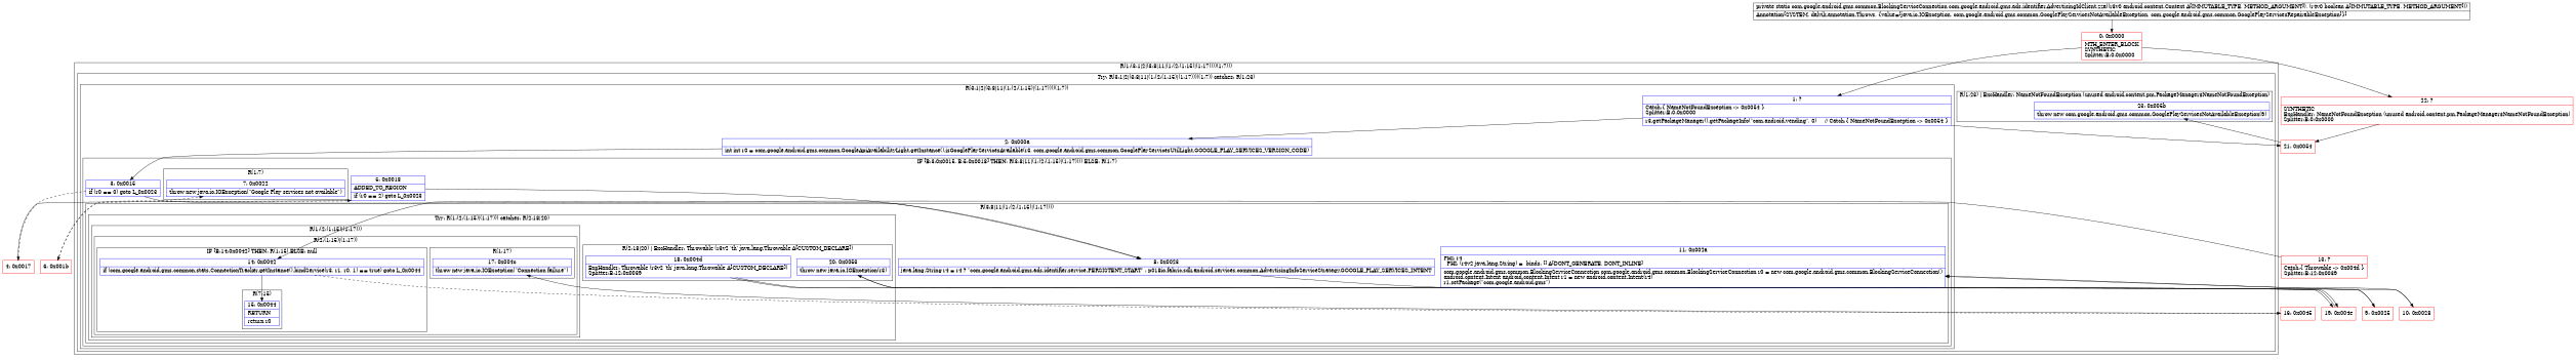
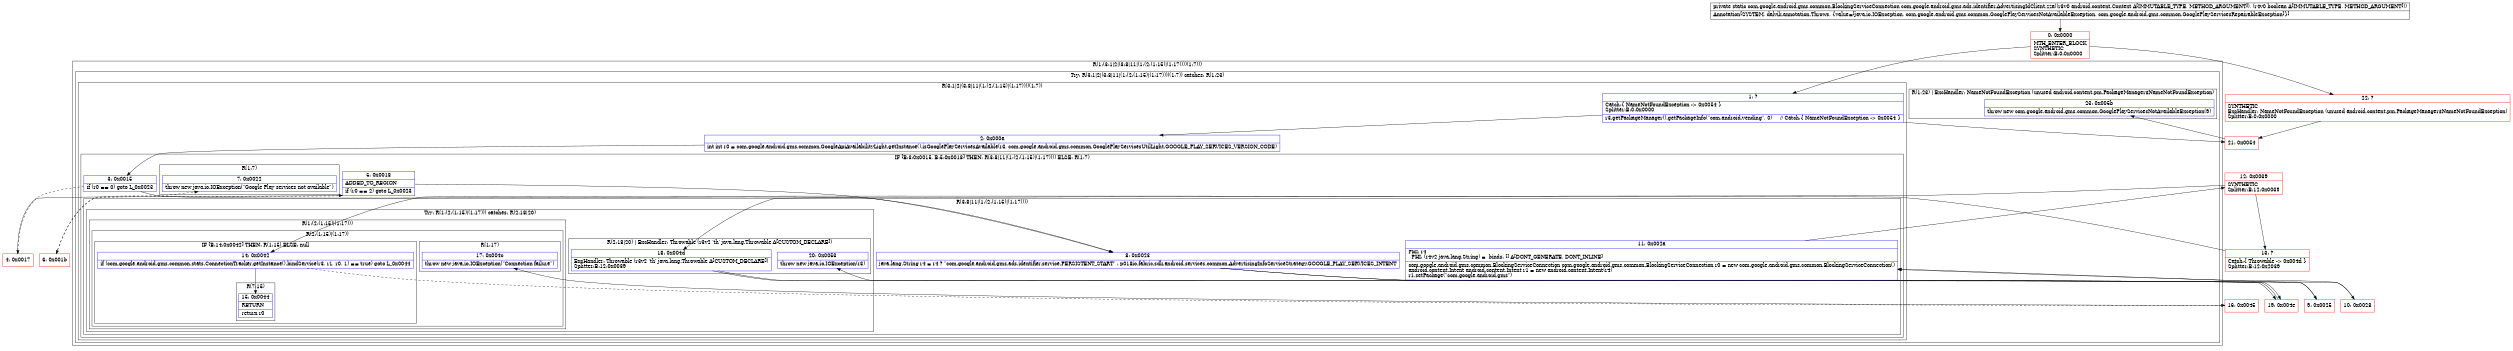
  digraph {
    node [color=blue shape=record]
    n1 [label="{15\:\ 0x0044|RETURN\l|return r0\l}"]
    n2 [label="{14\:\ 0x0042|if (com.google.android.gms.common.stats.ConnectionTracker.getInstance().bindService(r3, r1, r0, 1) == true) goto L_0x0044\l}"]
    n3 [label="{17\:\ 0x004c|throw new java.io.IOException(\"Connection failure\")\l}"]
    n4 [label="{18\:\ 0x004d|ExcHandler: Throwable (r3v2 'th' java.lang.Throwable A[CUSTOM_DECLARE])\lSplitter:B:12:0x0039\l}"]
    n5 [label="{20\:\ 0x0053|throw new java.io.IOException(r3)\l}"]
    n6 [label="{8\:\ 0x0023|java.lang.String r4 = r4 ? \"com.google.android.gms.ads.identifier.service.PERSISTENT_START\" : p018io.fabric.sdk.android.services.common.AdvertisingInfoServiceStrategy.GOOGLE_PLAY_SERVICES_INTENT\l}"]
    n7 [label="{11\:\ 0x002a|PHI: r4 \l  PHI: (r4v2 java.lang.String) =  binds: [] A[DONT_GENERATE, DONT_INLINE]\l|com.google.android.gms.common.BlockingServiceConnection com.google.android.gms.common.BlockingServiceConnection r0 = new com.google.android.gms.common.BlockingServiceConnection()\landroid.content.Intent android.content.Intent r1 = new android.content.Intent(r4)\lr1.setPackage(\"com.google.android.gms\")\l}"]
    n8 [label="{7\:\ 0x0022|throw new java.io.IOException(\"Google Play services not available\")\l}"]
    n9 [label="{3\:\ 0x0015|if (r0 == 0) goto L_0x0023\l}"]
    n10 [label="{5\:\ 0x0018|ADDED_TO_REGION\l|if (r0 == 2) goto L_0x0023\l}"]
    n11 [label="{1\:\ ?|Catch:\{ NameNotFoundException \-\> 0x0054 \}\lSplitter:B:0:0x0000\l|r3.getPackageManager().getPackageInfo(\"com.android.vending\", 0)     \/\/ Catch:\{ NameNotFoundException \-\> 0x0054 \}\l}"]
    n12 [label="{2\:\ 0x000a|int int r0 = com.google.android.gms.common.GoogleApiAvailabilityLight.getInstance().isGooglePlayServicesAvailable(r3, com.google.android.gms.common.GooglePlayServicesUtilLight.GOOGLE_PLAY_SERVICES_VERSION_CODE)\l}"]
    n13 [label="{23\:\ 0x005b|throw new com.google.android.gms.common.GooglePlayServicesNotAvailableException(9)\l}"]
    n14 [color=red label="{16\:\ 0x0045}"]
    n15 [color=red label="{19\:\ 0x004e}"]
    n16 [color=red label="{9\:\ 0x0025}"]
    n17 [color=red label="{10\:\ 0x0028}"]
+   n18 [color=red label="{12\:\ 0x0039|SYNTHETIC\lSplitter:B:12:0x0039\l}"]
    n19 [color=red label="{4\:\ 0x0017}"]
    n20 [color=red label="{6\:\ 0x001b}"]
    n21 [color=red label="{21\:\ 0x0054}"]
    n22 [color=red label="{22\:\ ?|SYNTHETIC\lExcHandler: NameNotFoundException (unused android.content.pm.PackageManager$NameNotFoundException)\lSplitter:B:0:0x0000\l}"]
-   n23 [color=red label="{13\:\ ?|Catch:\{ Throwable \-\> 0x004d \}\lSplitter:B:12:0x0039\l}"]
+   n23 [color=red label="{13\:\ ?|Catch:\{ Throwable \-\> 0x004d \}\lSplitter:B:12:0x2039\l}"]
    n24 [color=red label="{0\:\ 0x0000|MTH_ENTER_BLOCK\lSYNTHETIC\lSplitter:B:0:0x0000\l}"]
    n25 [label="{private static com.google.android.gms.common.BlockingServiceConnection com.google.android.gms.ads.identifier.AdvertisingIdClient.zza((r3v0 android.content.Context A[IMMUTABLE_TYPE, METHOD_ARGUMENT]), (r4v0 boolean A[IMMUTABLE_TYPE, METHOD_ARGUMENT]))  | Annotation[SYSTEM, dalvik.annotation.Throws, \{value=[java.io.IOException, com.google.android.gms.common.GooglePlayServicesNotAvailableException, com.google.android.gms.common.GooglePlayServicesRepairableException]\}]\l}" color=""]
    subgraph cluster_1 {
      label="R(1:(3:1|2|(3:8|11|(1:(2:(1:15)|(1:17))))(1:7)))"
      subgraph cluster_2 {
        label="Try: R(3:1|2|(3:8|11|(1:(2:(1:15)|(1:17))))(1:7)) catches: R(1:23)"
        subgraph cluster_3 {
          label="R(3:1|2|(3:8|11|(1:(2:(1:15)|(1:17))))(1:7))"
          n11
          n12
          subgraph cluster_4 {
            label="IF [B:3:0x0015, B:5:0x0018] THEN: R(3:8|11|(1:(2:(1:15)|(1:17)))) ELSE: R(1:7)"
            n9
            n10
            subgraph cluster_5 {
              label="R(3:8|11|(1:(2:(1:15)|(1:17))))"
              n6
              n7
              subgraph cluster_6 {
                label="Try: R(1:(2:(1:15)|(1:17))) catches: R(2:18|20)"
                subgraph cluster_7 {
                  label="R(1:(2:(1:15)|(1:17)))"
                  subgraph cluster_8 {
                    label="R(2:(1:15)|(1:17))"
                    subgraph cluster_9 {
                      label="IF [B:14:0x0042] THEN: R(1:15) ELSE: null"
                      n2
                      subgraph cluster_10 {
                        label="R(7:15)"
                        n1
                      }
                    }
                    subgraph cluster_11 {
                      label="R(1:17)"
                      n3
                    }
                  }
                }
                subgraph cluster_12 {
                  label="R(2:18|20) | ExcHandler: Throwable (r3v2 'th' java.lang.Throwable A[CUSTOM_DECLARE])\l"
                  n4
                  n5
                }
              }
            }
            subgraph cluster_13 {
              label="R(1:7)"
              n8
            }
          }
        }
        subgraph cluster_14 {
          label="R(1:23) | ExcHandler: NameNotFoundException (unused android.content.pm.PackageManager$NameNotFoundException)\l"
          n13
        }
      }
    }
    subgraph cluster_15 {
      label="R(1:23) | ExcHandler: NameNotFoundException (unused android.content.pm.PackageManager$NameNotFoundException)\l"
    }
    subgraph cluster_16 {
      label="R(2:18|20) | ExcHandler: Throwable (r3v2 'th' java.lang.Throwable A[CUSTOM_DECLARE])\l"
    }
    n2 -> n1
    n2 -> n14 [style=dashed]
    n4 -> n15
    n4 -> n15
-   n5 -> n16
+   n6 -> n16
    n6 -> n17
+   n7 -> n18
    n9 -> n6
    n9 -> n19 [style=dashed]
    n10 -> n6
    n10 -> n20 [style=dashed]
    n11 -> n12
    n11 -> n21
    n12 -> n9
    n14 -> n3
    n15 -> n5
    n16 -> n7
    n17 -> n7
+   n18 -> n4
+   n18 -> n23
    n19 -> n10
    n20 -> n8 [style=dashed]
    n21 -> n13
    n22 -> n21
    n23 -> n2
    n24 -> n11
    n24 -> n22
    n25 -> n24
  }
